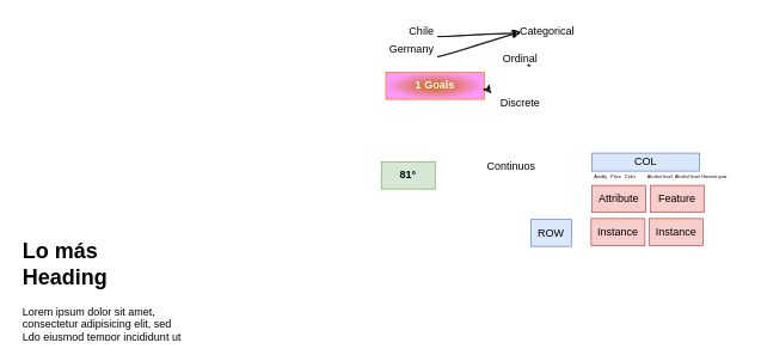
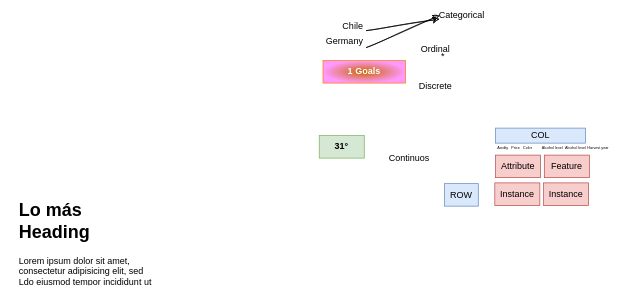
  <mxCell id="0" />
  <mxCell id="1" parent="0" />
  <mxCell id="2" value="&lt;h1&gt;Lo más Heading&lt;/h1&gt;&lt;p&gt;Lorem ipsum dolor sit amet, consectetur adipisicing elit, sed Ldo eiusmod tempor incididunt ut labore et dolore magna aliqua.&lt;/p&gt;" style="text;html=1;spacing=5;spacingTop=-20;whiteSpace=wrap;overflow=hidden;rounded=0;" vertex="1" parent="1"><mxGeometry x="20" y="260" width="190" height="120" as="geometry" /></mxCell>
  <mxCell id="3" value="Feature" style="text;html=1;align=center;verticalAlign=middle;whiteSpace=wrap;rounded=0;fillColor=#f8cecc;strokeColor=#b85450;" vertex="1" parent="1"><mxGeometry x="725" y="206" width="60" height="30" as="geometry" /></mxCell>
  <mxCell id="4" value="Attribute" style="text;html=1;align=center;verticalAlign=middle;whiteSpace=wrap;rounded=0;fillColor=#f8cecc;strokeColor=#b85450;" vertex="1" parent="1"><mxGeometry x="660" y="206" width="60" height="30" as="geometry" /></mxCell>
  <mxCell id="5" value="COL" style="text;html=1;align=center;verticalAlign=middle;whiteSpace=wrap;rounded=0;fillColor=#dae8fc;strokeColor=#6c8ebf;" vertex="1" parent="1"><mxGeometry x="660" y="170" width="120" height="20" as="geometry" /></mxCell>
  <mxCell id="6" value="Instance" style="text;html=1;align=center;verticalAlign=middle;whiteSpace=wrap;rounded=0;fillColor=#f8cecc;strokeColor=#b85450;" vertex="1" parent="1"><mxGeometry x="659" y="243" width="60" height="30" as="geometry" /></mxCell>
  <mxCell id="7" value="ROW" style="text;html=1;align=center;verticalAlign=middle;whiteSpace=wrap;rounded=0;fillColor=#dae8fc;strokeColor=#6c8ebf;" vertex="1" parent="1"><mxGeometry x="592" y="244" width="45" height="30" as="geometry" /></mxCell>
  <mxCell id="8" value="Instance" style="text;html=1;align=center;verticalAlign=middle;whiteSpace=wrap;rounded=0;fillColor=#f8cecc;strokeColor=#b85450;" vertex="1" parent="1"><mxGeometry x="724" y="243" width="60" height="30" as="geometry" /></mxCell>
  <mxCell id="9" value="&lt;font style=&quot;font-size: 5px;&quot;&gt;Acidity&lt;/font&gt;" style="text;html=1;align=center;verticalAlign=middle;whiteSpace=wrap;rounded=0;" vertex="1" parent="1"><mxGeometry x="640" y="180" width="60" height="30" as="geometry" /></mxCell>
  <mxCell id="10" value="&lt;font style=&quot;font-size: 5px;&quot;&gt;Price&lt;/font&gt;" style="text;html=1;align=center;verticalAlign=middle;whiteSpace=wrap;rounded=0;" vertex="1" parent="1"><mxGeometry x="657" y="180" width="60" height="30" as="geometry" /></mxCell>
  <mxCell id="11" value="&lt;font style=&quot;font-size: 5px;&quot;&gt;Color&lt;br&gt;&lt;/font&gt;" style="text;html=1;align=center;verticalAlign=middle;whiteSpace=wrap;rounded=0;" vertex="1" parent="1"><mxGeometry x="673" y="180" width="60" height="30" as="geometry" /></mxCell>
  <mxCell id="12" value="&lt;font style=&quot;font-size: 5px;&quot;&gt;Alcohol level&lt;br&gt;&lt;/font&gt;" style="text;html=1;align=center;verticalAlign=middle;whiteSpace=wrap;rounded=0;" vertex="1" parent="1"><mxGeometry x="706" y="180" width="60" height="30" as="geometry" /></mxCell>
  <mxCell id="13" value="&lt;font style=&quot;font-size: 5px;&quot;&gt;Alcohol level&lt;br&gt;&lt;/font&gt;" style="text;html=1;align=center;verticalAlign=middle;whiteSpace=wrap;rounded=0;" vertex="1" parent="1"><mxGeometry x="737" y="180" width="60" height="30" as="geometry" /></mxCell>
  <mxCell id="14" value="&lt;font style=&quot;font-size: 5px;&quot;&gt;Harvest year&lt;br&gt;&lt;/font&gt;" style="text;html=1;align=center;verticalAlign=middle;whiteSpace=wrap;rounded=0;" vertex="1" parent="1"><mxGeometry x="767" y="180" width="60" height="30" as="geometry" /></mxCell>
- <mxCell id="15" value="Categorical" style="text;html=1;align=center;verticalAlign=middle;whiteSpace=wrap;rounded=0;" vertex="1" parent="1"><mxGeometry x="580" y="20" width="60" height="30" as="geometry" /></mxCell>
+ <mxCell id="15" value="Categorical" style="text;html=1;align=center;verticalAlign=middle;whiteSpace=wrap;rounded=0;" vertex="1" parent="1"><mxGeometry x="585" y="5" width="60" height="30" as="geometry" /></mxCell>
  <mxCell id="16" value="Ordinal" style="text;html=1;align=center;verticalAlign=middle;whiteSpace=wrap;rounded=0;" vertex="1" parent="1"><mxGeometry x="550" y="50" width="60" height="30" as="geometry" /></mxCell>
  <mxCell id="17" value="Discrete" style="text;html=1;align=center;verticalAlign=middle;whiteSpace=wrap;rounded=0;" vertex="1" parent="1"><mxGeometry x="550" y="100" width="60" height="30" as="geometry" /></mxCell>
- <mxCell id="18" value="Continuos" style="text;html=1;align=center;verticalAlign=middle;whiteSpace=wrap;rounded=0;" vertex="1" parent="1"><mxGeometry x="540" y="170" width="60" height="30" as="geometry" /></mxCell>
+ <mxCell id="18" value="Continuos" style="text;html=1;align=center;verticalAlign=middle;whiteSpace=wrap;rounded=0;" vertex="1" parent="1"><mxGeometry x="515" y="195" width="60" height="30" as="geometry" /></mxCell>
  <mxCell id="19" value="1 Goals" style="text;html=1;align=center;verticalAlign=middle;whiteSpace=wrap;rounded=0;fillColor=#CC6600;strokeColor=#FF8000;gradientColor=#FF99FF;gradientDirection=radial;fontColor=#FFFFFF;fontStyle=1" vertex="1" parent="1"><mxGeometry x="430" y="80" width="110" height="30" as="geometry" /></mxCell>
- <mxCell id="20" value="" style="endArrow=classic;html=1;rounded=0;sketch=1;hachureGap=4;jiggle=2;curveFitting=1;exitX=1.042;exitY=0.658;exitDx=0;exitDy=0;exitPerimeter=0;entryX=-0.045;entryY=0.107;entryDx=0;entryDy=0;entryPerimeter=0;" edge="1" parent="1" source="19" target="17"><mxGeometry width="50" height="50" relative="1" as="geometry"><mxPoint x="590" y="230" as="sourcePoint" /><mxPoint x="640" y="180" as="targetPoint" /></mxGeometry></mxCell>
- <mxCell id="21" value="&lt;b&gt;81°&lt;/b&gt;" style="text;html=1;align=center;verticalAlign=middle;whiteSpace=wrap;rounded=0;fillColor=#d5e8d4;strokeColor=#82b366;" vertex="1" parent="1"><mxGeometry x="425" y="180" width="60" height="30" as="geometry" /></mxCell>
+ <mxCell id="21" value="&lt;b&gt;31°&lt;/b&gt;" style="text;html=1;align=center;verticalAlign=middle;whiteSpace=wrap;rounded=0;fillColor=#d5e8d4;strokeColor=#82b366;" vertex="1" parent="1"><mxGeometry x="425" y="180" width="60" height="30" as="geometry" /></mxCell>
  <mxCell id="22" value="*" style="text;html=1;align=center;verticalAlign=middle;whiteSpace=wrap;rounded=0;" vertex="1" parent="1"><mxGeometry x="560" y="59" width="60" height="29" as="geometry" /></mxCell>
  <mxCell id="23" value="Chile" style="text;html=1;align=center;verticalAlign=middle;whiteSpace=wrap;rounded=0;" vertex="1" parent="1"><mxGeometry x="440" y="20" width="60" height="30" as="geometry" /></mxCell>
  <mxCell id="24" value="Germany" style="text;html=1;align=center;verticalAlign=middle;whiteSpace=wrap;rounded=0;" vertex="1" parent="1"><mxGeometry x="430" y="40" width="58" height="30" as="geometry" /></mxCell>
  <mxCell id="25" value="" style="endArrow=classic;html=1;rounded=0;sketch=1;hachureGap=4;jiggle=2;curveFitting=1;exitX=1;exitY=0.75;exitDx=0;exitDy=0;entryX=0;entryY=0.5;entryDx=0;entryDy=0;" edge="1" parent="1" source="24" target="15"><mxGeometry width="50" height="50" relative="1" as="geometry"><mxPoint x="505" y="20" as="sourcePoint" /><mxPoint x="537" y="-27" as="targetPoint" /></mxGeometry></mxCell>
  <mxCell id="26" value="" style="endArrow=classic;html=1;rounded=0;sketch=1;hachureGap=4;jiggle=2;curveFitting=1;exitX=1;exitY=0;exitDx=0;exitDy=0;" edge="1" parent="1" source="24" target="15"><mxGeometry width="50" height="50" relative="1" as="geometry"><mxPoint x="498" y="33" as="sourcePoint" /><mxPoint x="530" y="40" as="targetPoint" /></mxGeometry></mxCell>
